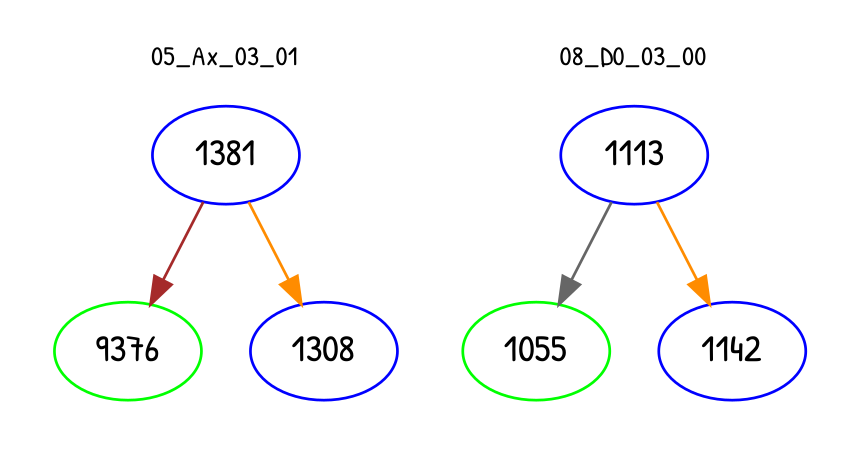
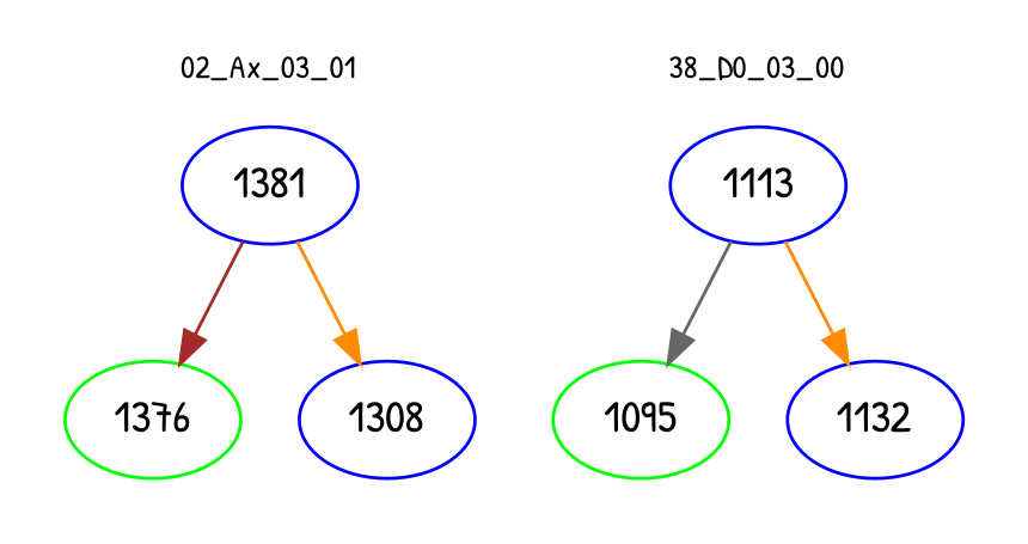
  digraph {
    fontname="Patrick Hand"
    node [color=blue fontname="Patrick Hand"]
    edge [color=darkorange fontname="Patrick Hand"]
    n1 [label=1381]
-   n2 [color=green label=9376]
+   n2 [color=green label=1376]
    n3 [label=1308]
    n4 [label=1113]
-   n5 [color=green label=1055]
-   n6 [label=1142]
+   n5 [color=green label=1095]
+   n6 [label=1132]
    subgraph cluster_1 {
      color=white
      fontsize=10
-     label="05_Ax_03_01"
+     label="02_Ax_03_01"
      n1
      n2
      n3
    }
    subgraph cluster_2 {
      color=white
      fontsize=10
-     label="08_D0_03_00"
+     label="38_D0_03_00"
      n4
      n5
      n6
    }
    n1 -> n2 [color=brown]
    n1 -> n3
    n4 -> n5 [color=gray40]
    n4 -> n6
  }
